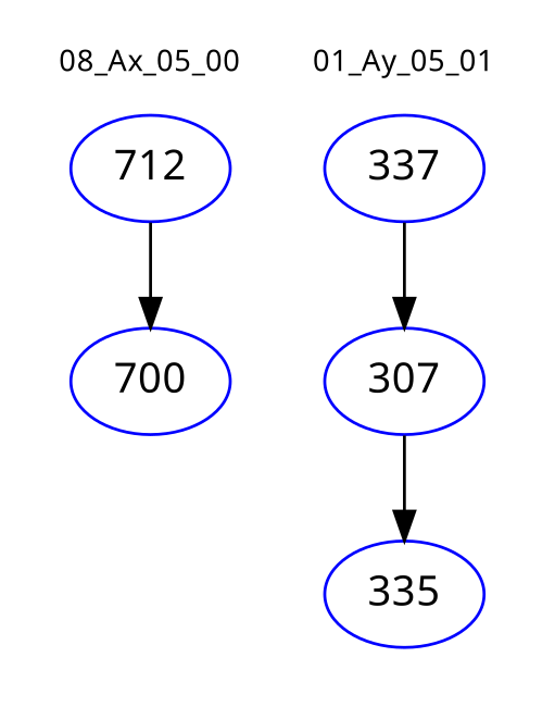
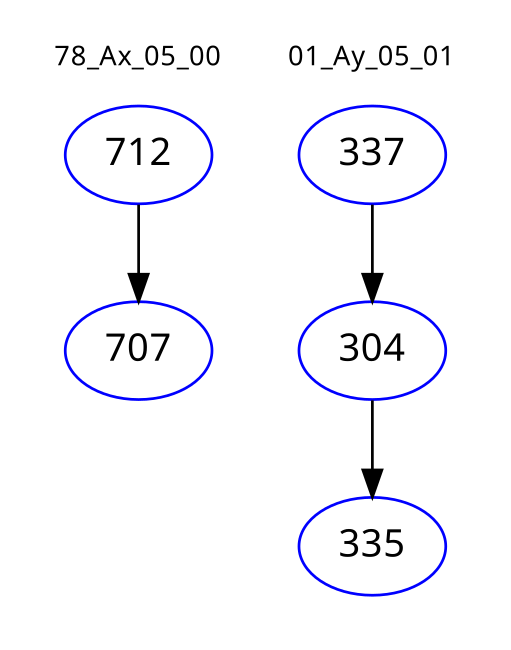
  digraph {
    fontname="Noto Sans"
    node [color=blue fontname="Noto Sans"]
    edge [color=black fontname="Noto Sans"]
    n1 [label=712]
-   n2 [label=700]
+   n2 [label=707]
    n3 [label=337]
-   n4 [label=307]
+   n4 [label=304]
    n5 [label=335]
    subgraph cluster_1 {
      color=white
      fontsize=10
-     label="08_Ax_05_00"
+     label="78_Ax_05_00"
      n1
      n2
    }
    subgraph cluster_2 {
      color=white
      fontsize=10
      label="01_Ay_05_01"
      n3
      n4
      n5
    }
    n1 -> n2
    n3 -> n4
    n4 -> n5
  }
